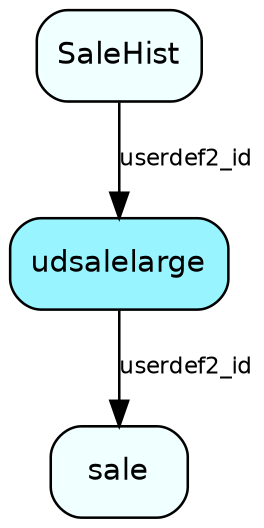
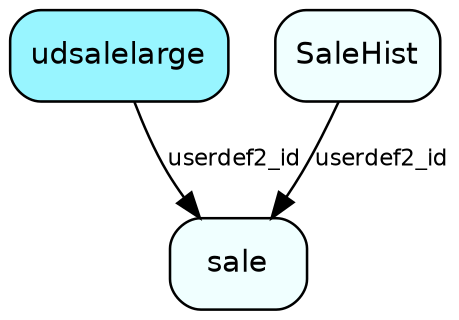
  digraph {
    fontname="DejaVu Sans"
    node [fillcolor=azure1 fontname="DejaVu Sans" fontsize=12 shape=box style="rounded, filled"]
    edge [fontname="DejaVu Sans" fontsize=9]
    udsalelarge [fillcolor=cadetblue1]
    sale
    SaleHist
    udsalelarge -> sale [label=userdef2_id]
-   SaleHist -> udsalelarge [label=userdef2_id]
+   SaleHist -> sale [label=userdef2_id]
  }
